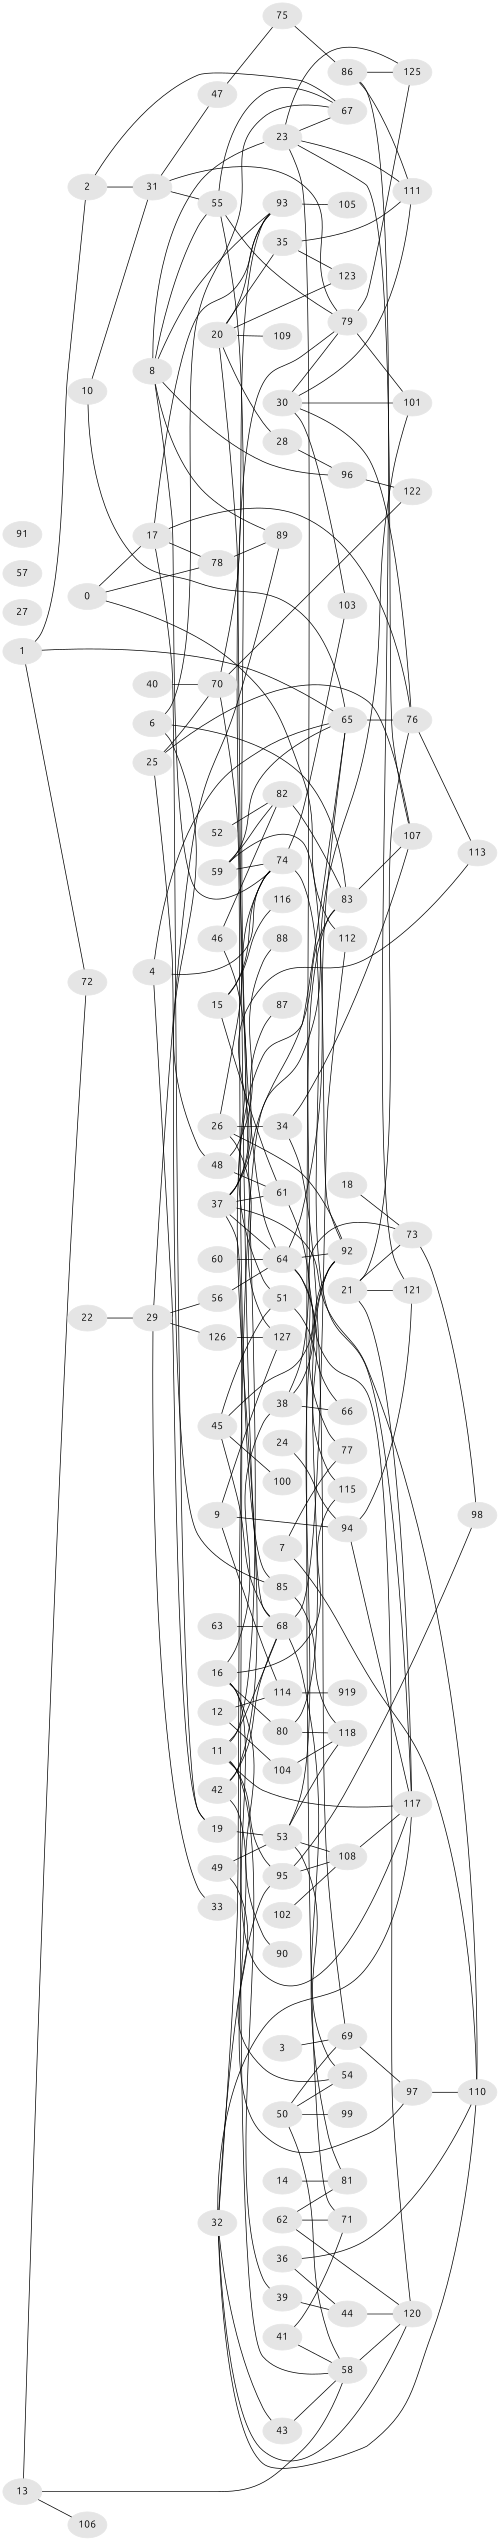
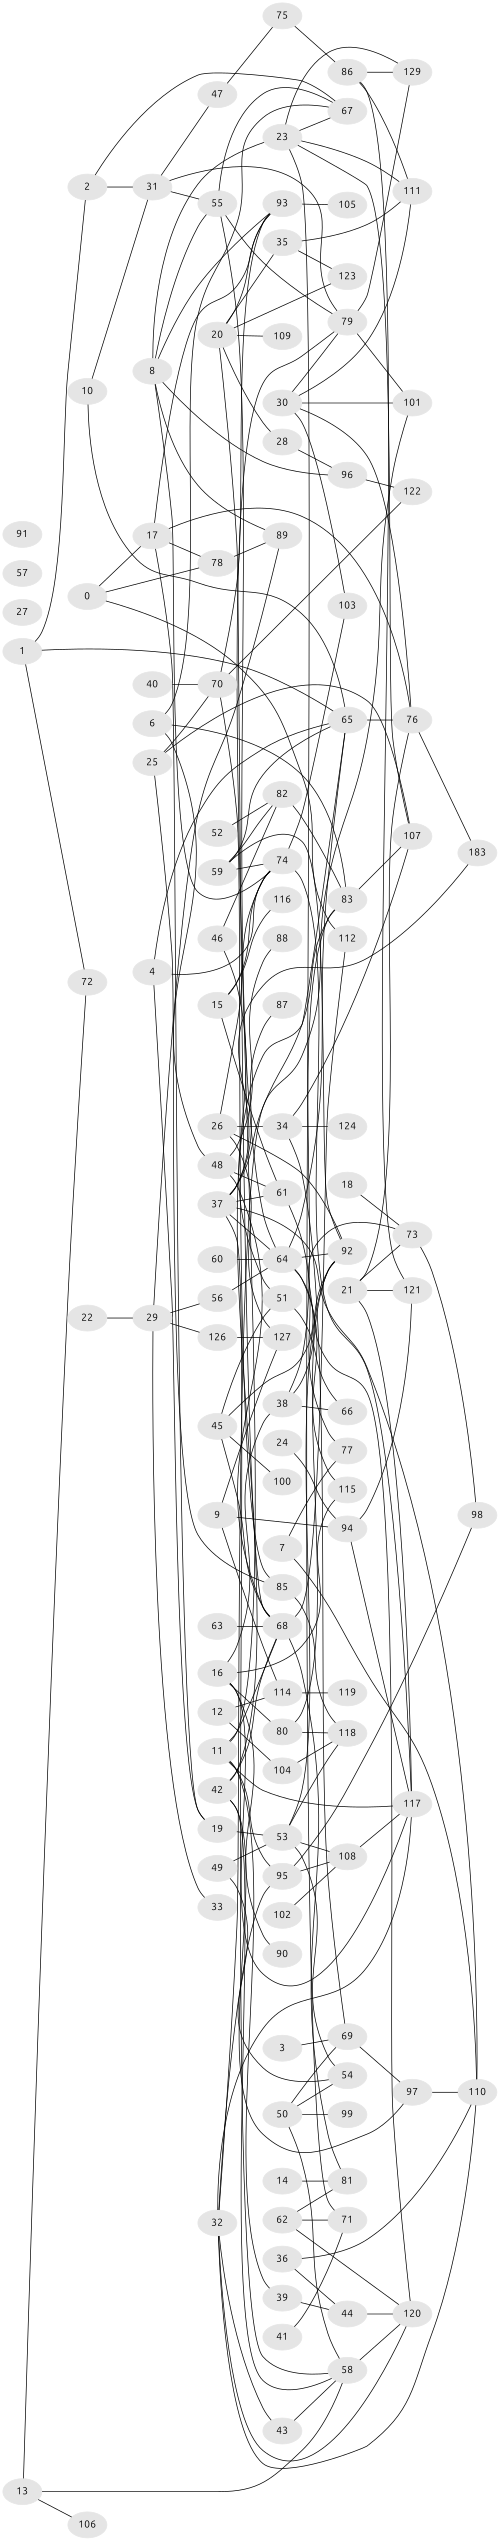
  graph {
    fontname=Ubuntu
    rankdir=LR
    node [color=gray90 fontname=Ubuntu style=filled]
    edge [fontname=Ubuntu]
    1
    2
    65
    72
    31
    67
    76
    55
    79
    47
    3
    69
    97
    4
    19
    74
    53
    117
    103
    n20 [label=0]
    17
    78
    112
    93
    89
    6
    48
    83
    68
    61
    88
    107
    7
    77
    110
    8
    23
    96
    71
    111
-   125
+   125 [label=129]
    64
    105
    122
    9
    94
    114
    127
    121
-   119 [label=919]
+   119
    10
    11
    39
    95
    44
    81
    101
    108
    98
    12
    104
    118
    13
    58
    106
    120
    14
    15
    116
    16
    38
    80
    90
    115
    92
    66
-   113
+   113 [label=183]
    18
    73
    54
    20
    28
    35
    109
    123
    21
    22
    29
    33
    56
    126
    24
    25
    70
    85
    26
    34
+   124
    27
    30
    75
    32
    43
    36
    37
    87
    40
    41
    42
    45
    51
    100
    46
    82
    86
    49
    50
    99
    52
    57
    59
    60
    62
    63
    91
    102
    1 -- 2
    1 -- 65
    1 -- 72
    2 -- 31
    2 -- 67
    65 -- 76
    31 -- 55
    31 -- 79
    31 -- 47
    76 -- 113
    55 -- 67
    55 -- 79
    55 -- 64
    79 -- 125
    79 -- 101
    47 -- 75
    3 -- 69
    69 -- 97
    97 -- 110
    4 -- 65
    4 -- 19
    4 -- 74
    19 -- 53
    74 -- 117
    74 -- 103
    53 -- 108
    53 -- 118
    53 -- 92
    53 -- 54
    n20 -- 17
    n20 -- 78
    n20 -- 112
    17 -- 76
    17 -- 19
    17 -- 78
    17 -- 93
    78 -- 89
    93 -- 105
    6 -- 67
    6 -- 48
    6 -- 83
+   48 -- 68
    48 -- 61
    48 -- 88
    83 -- 107
    68 -- 112
    68 -- 81
    61 -- 77
    7 -- 77
    7 -- 110
    8 -- 55
    8 -- 74
    8 -- 93
    8 -- 89
    8 -- 23
    8 -- 96
    23 -- 67
    23 -- 107
    23 -- 71
    23 -- 111
    23 -- 125
    96 -- 122
    64 -- 65
    64 -- 120
    64 -- 115
    64 -- 92
    9 -- 94
    9 -- 114
    9 -- 127
    94 -- 117
    94 -- 121
    114 -- 119
    10 -- 65
    10 -- 31
    11 -- 79
    11 -- 117
    11 -- 68
    11 -- 39
    11 -- 95
    39 -- 44
    95 -- 108
    95 -- 98
    44 -- 120
    108 -- 117
    12 -- 114
    12 -- 104
    104 -- 118
    13 -- 72
    13 -- 58
    13 -- 106
    58 -- 120
    14 -- 81
    15 -- 74
    15 -- 61
    15 -- 116
    16 -- 117
    16 -- 38
    16 -- 80
    16 -- 90
    16 -- 115
    38 -- 83
    38 -- 92
    38 -- 66
    80 -- 118
    80 -- 92
    18 -- 73
    73 -- 98
    20 -- 93
    20 -- 68
    20 -- 28
    20 -- 35
    20 -- 109
    20 -- 123
    28 -- 96
    35 -- 111
    35 -- 123
    21 -- 76
    21 -- 117
    21 -- 121
    21 -- 73
    22 -- 29
    29 -- 89
    29 -- 33
    29 -- 56
    29 -- 126
    56 -- 64
    126 -- 127
    24 -- 94
    25 -- 107
    25 -- 70
    25 -- 85
    70 -- 93
    70 -- 122
    70 -- 85
    85 -- 118
    26 -- 74
    26 -- 127
    26 -- 92
    26 -- 34
    34 -- 69
    34 -- 107
+   34 -- 124
    30 -- 76
    30 -- 79
    30 -- 103
    30 -- 111
    30 -- 101
    75 -- 86
    32 -- 117
    32 -- 110
    32 -- 95
    32 -- 101
    32 -- 120
    32 -- 43
    43 -- 58
    36 -- 110
    36 -- 44
    37 -- 83
    37 -- 61
    37 -- 110
    37 -- 64
    37 -- 58
    37 -- 113
    37 -- 87
    40 -- 70
    41 -- 71
    42 -- 65
    42 -- 97
    42 -- 68
-   41 -- 58
+   42 -- 58
    45 -- 68
    45 -- 73
    45 -- 51
    45 -- 100
    51 -- 66
    46 -- 51
    46 -- 82
    82 -- 83
    86 -- 111
    86 -- 125
    86 -- 121
    49 -- 53
    49 -- 54
    50 -- 69
    50 -- 58
    50 -- 54
    50 -- 99
    52 -- 82
    59 -- 65
    59 -- 74
    59 -- 92
    59 -- 82
    60 -- 64
    62 -- 71
    62 -- 81
    62 -- 120
    63 -- 68
    102 -- 108
  }
